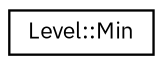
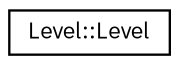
  digraph {
    rankdir=TB
    fontname="IBM Plex Sans"
-   n1 [color=black fillcolor=white fontname="IBM Plex Sans" fontsize=10 height=0.2 label="Level::Min" shape=record style=filled width=0.4]
+   n1 [color=black fillcolor=white fontname="IBM Plex Sans" fontsize=10 height=0.2 label="Level::Level" shape=record style=filled width=0.4]
  }
